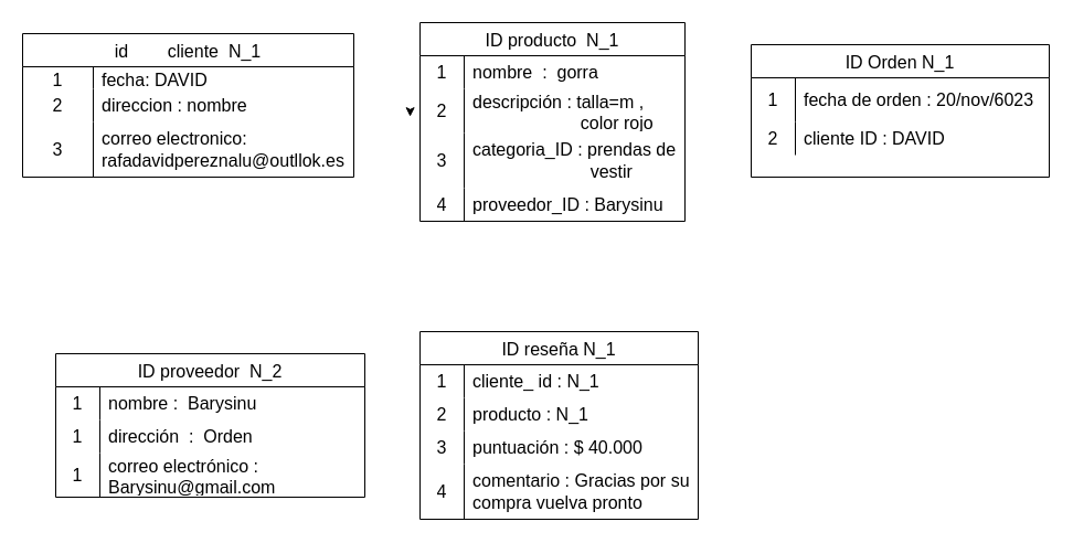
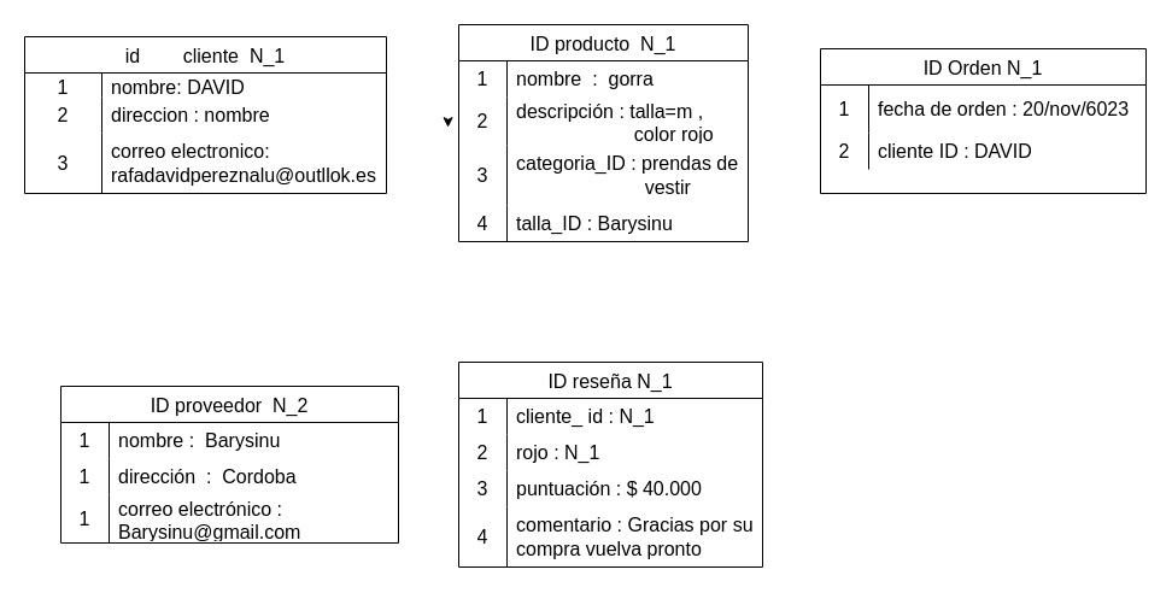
  <mxCell id="0" />
  <mxCell id="1" parent="0" />
  <mxCell id="2" style="edgeStyle=orthogonalEdgeStyle;rounded=0;orthogonalLoop=1;jettySize=auto;html=1;exitX=0;exitY=0;exitDx=0;exitDy=0;entryX=0.006;entryY=0.058;entryDx=0;entryDy=0;entryPerimeter=0;" edge="1" parent="1"><mxGeometry relative="1" as="geometry"><mxPoint x="370" y="100" as="sourcePoint" /><mxPoint x="371.08" y="105.22" as="targetPoint" /></mxGeometry></mxCell>
  <mxCell id="3" value="ID producto  N_1" style="shape=table;startSize=30;container=1;collapsible=0;childLayout=tableLayout;fixedRows=1;rowLines=0;fontStyle=0;strokeColor=default;fontSize=16;" vertex="1" parent="1"><mxGeometry x="380" y="20" width="240" height="180" as="geometry" /></mxCell>
  <mxCell id="4" value="" style="shape=tableRow;horizontal=0;startSize=0;swimlaneHead=0;swimlaneBody=0;top=0;left=0;bottom=0;right=0;collapsible=0;dropTarget=0;fillColor=none;points=[[0,0.5],[1,0.5]];portConstraint=eastwest;strokeColor=inherit;fontSize=16;" vertex="1" parent="3"><mxGeometry y="30" width="240" height="30" as="geometry" /></mxCell>
  <mxCell id="5" value="1" style="shape=partialRectangle;html=1;whiteSpace=wrap;connectable=0;fillColor=none;top=0;left=0;bottom=0;right=0;overflow=hidden;strokeColor=inherit;fontSize=16;" vertex="1" parent="4"><mxGeometry width="40" height="30" as="geometry"><mxRectangle width="40" height="30" as="alternateBounds" /></mxGeometry></mxCell>
  <mxCell id="6" value="nombre&amp;nbsp; :&amp;nbsp; gorra" style="shape=partialRectangle;html=1;whiteSpace=wrap;connectable=0;fillColor=none;top=0;left=0;bottom=0;right=0;align=left;spacingLeft=6;overflow=hidden;strokeColor=inherit;fontSize=16;" vertex="1" parent="4"><mxGeometry x="40" width="200" height="30" as="geometry"><mxRectangle width="200" height="30" as="alternateBounds" /></mxGeometry></mxCell>
  <mxCell id="7" value="" style="shape=tableRow;horizontal=0;startSize=0;swimlaneHead=0;swimlaneBody=0;top=0;left=0;bottom=0;right=0;collapsible=0;dropTarget=0;fillColor=none;points=[[0,0.5],[1,0.5]];portConstraint=eastwest;strokeColor=inherit;fontSize=16;" vertex="1" parent="3"><mxGeometry y="60" width="240" height="40" as="geometry" /></mxCell>
  <mxCell id="8" value="2" style="shape=partialRectangle;html=1;whiteSpace=wrap;connectable=0;fillColor=none;top=0;left=0;bottom=0;right=0;overflow=hidden;strokeColor=inherit;fontSize=16;" vertex="1" parent="7"><mxGeometry width="40" height="40" as="geometry"><mxRectangle width="40" height="40" as="alternateBounds" /></mxGeometry></mxCell>
  <mxCell id="9" value="descripción : talla=m ,&amp;nbsp; &amp;nbsp; &amp;nbsp; &amp;nbsp; &amp;nbsp; &amp;nbsp; &amp;nbsp; &amp;nbsp; &amp;nbsp; &amp;nbsp; &amp;nbsp; &amp;nbsp; &amp;nbsp; &amp;nbsp; &amp;nbsp; color rojo&amp;nbsp;&amp;nbsp;" style="shape=partialRectangle;html=1;whiteSpace=wrap;connectable=0;fillColor=none;top=0;left=0;bottom=0;right=0;align=left;spacingLeft=6;overflow=hidden;strokeColor=inherit;fontSize=16;" vertex="1" parent="7"><mxGeometry x="40" width="200" height="40" as="geometry"><mxRectangle width="200" height="40" as="alternateBounds" /></mxGeometry></mxCell>
  <mxCell id="10" value="" style="shape=tableRow;horizontal=0;startSize=0;swimlaneHead=0;swimlaneBody=0;top=0;left=0;bottom=0;right=0;collapsible=0;dropTarget=0;fillColor=none;points=[[0,0.5],[1,0.5]];portConstraint=eastwest;strokeColor=inherit;fontSize=16;" vertex="1" parent="3"><mxGeometry y="100" width="240" height="50" as="geometry" /></mxCell>
  <mxCell id="11" value="3" style="shape=partialRectangle;html=1;whiteSpace=wrap;connectable=0;fillColor=none;top=0;left=0;bottom=0;right=0;overflow=hidden;strokeColor=inherit;fontSize=16;" vertex="1" parent="10"><mxGeometry width="40" height="50" as="geometry"><mxRectangle width="40" height="50" as="alternateBounds" /></mxGeometry></mxCell>
  <mxCell id="12" value="categoria_ID : prendas de&amp;nbsp; &amp;nbsp; &amp;nbsp; &amp;nbsp; &amp;nbsp; &amp;nbsp; &amp;nbsp; &amp;nbsp; &amp;nbsp; &amp;nbsp; &amp;nbsp; &amp;nbsp; &amp;nbsp; vestir&amp;nbsp;&amp;nbsp;" style="shape=partialRectangle;html=1;whiteSpace=wrap;connectable=0;fillColor=none;top=0;left=0;bottom=0;right=0;align=left;spacingLeft=6;overflow=hidden;strokeColor=inherit;fontSize=16;" vertex="1" parent="10"><mxGeometry x="40" width="200" height="50" as="geometry"><mxRectangle width="200" height="50" as="alternateBounds" /></mxGeometry></mxCell>
  <mxCell id="13" value="" style="shape=tableRow;horizontal=0;startSize=0;swimlaneHead=0;swimlaneBody=0;top=0;left=0;bottom=0;right=0;collapsible=0;dropTarget=0;fillColor=none;points=[[0,0.5],[1,0.5]];portConstraint=eastwest;strokeColor=inherit;fontSize=16;" vertex="1" parent="3"><mxGeometry y="150" width="240" height="30" as="geometry" /></mxCell>
  <mxCell id="14" value="4" style="shape=partialRectangle;html=1;whiteSpace=wrap;connectable=0;fillColor=none;top=0;left=0;bottom=0;right=0;overflow=hidden;strokeColor=inherit;fontSize=16;" vertex="1" parent="13"><mxGeometry width="40" height="30" as="geometry"><mxRectangle width="40" height="30" as="alternateBounds" /></mxGeometry></mxCell>
- <mxCell id="15" value="proveedor_ID : Barysinu" style="shape=partialRectangle;html=1;whiteSpace=wrap;connectable=0;fillColor=none;top=0;left=0;bottom=0;right=0;align=left;spacingLeft=6;overflow=hidden;strokeColor=inherit;fontSize=16;" vertex="1" parent="13"><mxGeometry x="40" width="200" height="30" as="geometry"><mxRectangle width="200" height="30" as="alternateBounds" /></mxGeometry></mxCell>
+ <mxCell id="15" value="talla_ID : Barysinu" style="shape=partialRectangle;html=1;whiteSpace=wrap;connectable=0;fillColor=none;top=0;left=0;bottom=0;right=0;align=left;spacingLeft=6;overflow=hidden;strokeColor=inherit;fontSize=16;" vertex="1" parent="13"><mxGeometry x="40" width="200" height="30" as="geometry"><mxRectangle width="200" height="30" as="alternateBounds" /></mxGeometry></mxCell>
  <mxCell id="16" value="ID Orden N_1" style="shape=table;startSize=30;container=1;collapsible=0;childLayout=tableLayout;fixedRows=1;rowLines=0;fontStyle=0;strokeColor=default;fontSize=16;" vertex="1" parent="1"><mxGeometry x="680" width="270" height="120" as="geometry" y="40" /></mxCell>
  <mxCell id="17" value="" style="shape=tableRow;horizontal=0;startSize=0;swimlaneHead=0;swimlaneBody=0;top=0;left=0;bottom=0;right=0;collapsible=0;dropTarget=0;fillColor=none;points=[[0,0.5],[1,0.5]];portConstraint=eastwest;strokeColor=inherit;fontSize=16;" vertex="1" parent="16"><mxGeometry y="30" width="270" height="40" as="geometry" /></mxCell>
  <mxCell id="18" value="1" style="shape=partialRectangle;html=1;whiteSpace=wrap;connectable=0;fillColor=none;top=0;left=0;bottom=0;right=0;overflow=hidden;pointerEvents=1;strokeColor=inherit;fontSize=16;" vertex="1" parent="17"><mxGeometry width="40" height="40" as="geometry"><mxRectangle width="40" height="40" as="alternateBounds" /></mxGeometry></mxCell>
  <mxCell id="19" value="fecha de orden : 20/nov/6023" style="shape=partialRectangle;html=1;whiteSpace=wrap;connectable=0;fillColor=none;top=0;left=0;bottom=0;right=0;align=left;spacingLeft=6;overflow=hidden;strokeColor=inherit;fontSize=16;" vertex="1" parent="17"><mxGeometry x="40" width="230" height="40" as="geometry"><mxRectangle width="230" height="40" as="alternateBounds" /></mxGeometry></mxCell>
  <mxCell id="20" value="" style="shape=tableRow;horizontal=0;startSize=0;swimlaneHead=0;swimlaneBody=0;top=0;left=0;bottom=0;right=0;collapsible=0;dropTarget=0;fillColor=none;points=[[0,0.5],[1,0.5]];portConstraint=eastwest;strokeColor=inherit;fontSize=16;" vertex="1" parent="16"><mxGeometry y="70" width="270" height="30" as="geometry" /></mxCell>
  <mxCell id="21" value="2" style="shape=partialRectangle;html=1;whiteSpace=wrap;connectable=0;fillColor=none;top=0;left=0;bottom=0;right=0;overflow=hidden;strokeColor=inherit;fontSize=16;" vertex="1" parent="20"><mxGeometry width="40" height="30" as="geometry"><mxRectangle width="40" height="30" as="alternateBounds" /></mxGeometry></mxCell>
  <mxCell id="22" value="cliente ID : DAVID&amp;nbsp;" style="shape=partialRectangle;html=1;whiteSpace=wrap;connectable=0;fillColor=none;top=0;left=0;bottom=0;right=0;align=left;spacingLeft=6;overflow=hidden;strokeColor=inherit;fontSize=16;" vertex="1" parent="20"><mxGeometry x="40" width="230" height="30" as="geometry"><mxRectangle width="230" height="30" as="alternateBounds" /></mxGeometry></mxCell>
  <mxCell id="23" value="ID proveedor  N_2" style="shape=table;startSize=30;container=1;collapsible=0;childLayout=tableLayout;fixedRows=1;rowLines=0;fontStyle=0;strokeColor=default;fontSize=16;" vertex="1" parent="1"><mxGeometry x="50" y="320" width="280" height="130" as="geometry" /></mxCell>
  <mxCell id="24" value="" style="shape=tableRow;horizontal=0;startSize=0;swimlaneHead=0;swimlaneBody=0;top=0;left=0;bottom=0;right=0;collapsible=0;dropTarget=0;fillColor=none;points=[[0,0.5],[1,0.5]];portConstraint=eastwest;strokeColor=inherit;fontSize=16;" vertex="1" parent="23"><mxGeometry y="30" width="280" height="30" as="geometry" /></mxCell>
  <mxCell id="25" value="1" style="shape=partialRectangle;html=1;whiteSpace=wrap;connectable=0;fillColor=none;top=0;left=0;bottom=0;right=0;overflow=hidden;strokeColor=inherit;fontSize=16;" vertex="1" parent="24"><mxGeometry width="40" height="30" as="geometry"><mxRectangle width="40" height="30" as="alternateBounds" /></mxGeometry></mxCell>
  <mxCell id="26" value="nombre :&amp;nbsp; Barysinu" style="shape=partialRectangle;html=1;whiteSpace=wrap;connectable=0;fillColor=none;top=0;left=0;bottom=0;right=0;align=left;spacingLeft=6;overflow=hidden;strokeColor=inherit;fontSize=16;" vertex="1" parent="24"><mxGeometry x="40" width="240" height="30" as="geometry"><mxRectangle width="240" height="30" as="alternateBounds" /></mxGeometry></mxCell>
  <mxCell id="27" value="" style="shape=tableRow;horizontal=0;startSize=0;swimlaneHead=0;swimlaneBody=0;top=0;left=0;bottom=0;right=0;collapsible=0;dropTarget=0;fillColor=none;points=[[0,0.5],[1,0.5]];portConstraint=eastwest;strokeColor=inherit;fontSize=16;" vertex="1" parent="23"><mxGeometry y="60" width="280" height="30" as="geometry" /></mxCell>
  <mxCell id="28" value="1" style="shape=partialRectangle;html=1;whiteSpace=wrap;connectable=0;fillColor=none;top=0;left=0;bottom=0;right=0;overflow=hidden;strokeColor=inherit;fontSize=16;" vertex="1" parent="27"><mxGeometry width="40" height="30" as="geometry"><mxRectangle width="40" height="30" as="alternateBounds" /></mxGeometry></mxCell>
- <mxCell id="29" value="dirección&amp;nbsp; :&amp;nbsp; Orden&amp;nbsp;" style="shape=partialRectangle;html=1;whiteSpace=wrap;connectable=0;fillColor=none;top=0;left=0;bottom=0;right=0;align=left;spacingLeft=6;overflow=hidden;strokeColor=inherit;fontSize=16;" vertex="1" parent="27"><mxGeometry x="40" width="240" height="30" as="geometry"><mxRectangle width="240" height="30" as="alternateBounds" /></mxGeometry></mxCell>
+ <mxCell id="29" value="dirección&amp;nbsp; :&amp;nbsp; Cordoba&amp;nbsp;" style="shape=partialRectangle;html=1;whiteSpace=wrap;connectable=0;fillColor=none;top=0;left=0;bottom=0;right=0;align=left;spacingLeft=6;overflow=hidden;strokeColor=inherit;fontSize=16;" vertex="1" parent="27"><mxGeometry x="40" width="240" height="30" as="geometry"><mxRectangle width="240" height="30" as="alternateBounds" /></mxGeometry></mxCell>
  <mxCell id="30" value="" style="shape=tableRow;horizontal=0;startSize=0;swimlaneHead=0;swimlaneBody=0;top=0;left=0;bottom=0;right=0;collapsible=0;dropTarget=0;fillColor=none;points=[[0,0.5],[1,0.5]];portConstraint=eastwest;strokeColor=inherit;fontSize=16;" vertex="1" parent="23"><mxGeometry y="90" width="280" height="40" as="geometry" /></mxCell>
  <mxCell id="31" value="1" style="shape=partialRectangle;html=1;whiteSpace=wrap;connectable=0;fillColor=none;top=0;left=0;bottom=0;right=0;overflow=hidden;strokeColor=inherit;fontSize=16;" vertex="1" parent="30"><mxGeometry width="40" height="40" as="geometry"><mxRectangle width="40" height="40" as="alternateBounds" /></mxGeometry></mxCell>
  <mxCell id="32" value="correo electrónico : Barysinu@gmail.com" style="shape=partialRectangle;html=1;whiteSpace=wrap;connectable=0;fillColor=none;top=0;left=0;bottom=0;right=0;align=left;spacingLeft=6;overflow=hidden;strokeColor=inherit;fontSize=16;" vertex="1" parent="30"><mxGeometry x="40" width="240" height="40" as="geometry"><mxRectangle width="240" height="40" as="alternateBounds" /></mxGeometry></mxCell>
  <mxCell id="33" value="ID reseña N_1" style="shape=table;startSize=30;container=1;collapsible=0;childLayout=tableLayout;fixedRows=1;rowLines=0;fontStyle=0;strokeColor=default;fontSize=16;" vertex="1" parent="1"><mxGeometry x="380" y="300" width="252" height="170" as="geometry" /></mxCell>
  <mxCell id="34" value="" style="shape=tableRow;horizontal=0;startSize=0;swimlaneHead=0;swimlaneBody=0;top=0;left=0;bottom=0;right=0;collapsible=0;dropTarget=0;fillColor=none;points=[[0,0.5],[1,0.5]];portConstraint=eastwest;strokeColor=inherit;fontSize=16;" vertex="1" parent="33"><mxGeometry y="30" width="252" height="30" as="geometry" /></mxCell>
  <mxCell id="35" value="1" style="shape=partialRectangle;html=1;whiteSpace=wrap;connectable=0;fillColor=none;top=0;left=0;bottom=0;right=0;overflow=hidden;pointerEvents=1;strokeColor=inherit;fontSize=16;" vertex="1" parent="34"><mxGeometry width="40" height="30" as="geometry"><mxRectangle width="40" height="30" as="alternateBounds" /></mxGeometry></mxCell>
  <mxCell id="36" value="cliente_ id : N_1" style="shape=partialRectangle;html=1;whiteSpace=wrap;connectable=0;fillColor=none;top=0;left=0;bottom=0;right=0;align=left;spacingLeft=6;overflow=hidden;strokeColor=inherit;fontSize=16;" vertex="1" parent="34"><mxGeometry x="40" width="212" height="30" as="geometry"><mxRectangle width="212" height="30" as="alternateBounds" /></mxGeometry></mxCell>
  <mxCell id="37" value="" style="shape=tableRow;horizontal=0;startSize=0;swimlaneHead=0;swimlaneBody=0;top=0;left=0;bottom=0;right=0;collapsible=0;dropTarget=0;fillColor=none;points=[[0,0.5],[1,0.5]];portConstraint=eastwest;strokeColor=inherit;fontSize=16;" vertex="1" parent="33"><mxGeometry y="60" width="252" height="30" as="geometry" /></mxCell>
  <mxCell id="38" value="2" style="shape=partialRectangle;html=1;whiteSpace=wrap;connectable=0;fillColor=none;top=0;left=0;bottom=0;right=0;overflow=hidden;strokeColor=inherit;fontSize=16;" vertex="1" parent="37"><mxGeometry width="40" height="30" as="geometry"><mxRectangle width="40" height="30" as="alternateBounds" /></mxGeometry></mxCell>
- <mxCell id="39" value="producto : N_1&amp;nbsp;" style="shape=partialRectangle;html=1;whiteSpace=wrap;connectable=0;fillColor=none;top=0;left=0;bottom=0;right=0;align=left;spacingLeft=6;overflow=hidden;strokeColor=inherit;fontSize=16;" vertex="1" parent="37"><mxGeometry x="40" width="212" height="30" as="geometry"><mxRectangle width="212" height="30" as="alternateBounds" /></mxGeometry></mxCell>
+ <mxCell id="39" value="rojo : N_1&amp;nbsp;" style="shape=partialRectangle;html=1;whiteSpace=wrap;connectable=0;fillColor=none;top=0;left=0;bottom=0;right=0;align=left;spacingLeft=6;overflow=hidden;strokeColor=inherit;fontSize=16;" vertex="1" parent="37"><mxGeometry x="40" width="212" height="30" as="geometry"><mxRectangle width="212" height="30" as="alternateBounds" /></mxGeometry></mxCell>
  <mxCell id="40" value="" style="shape=tableRow;horizontal=0;startSize=0;swimlaneHead=0;swimlaneBody=0;top=0;left=0;bottom=0;right=0;collapsible=0;dropTarget=0;fillColor=none;points=[[0,0.5],[1,0.5]];portConstraint=eastwest;strokeColor=inherit;fontSize=16;" vertex="1" parent="33"><mxGeometry y="90" width="252" height="30" as="geometry" /></mxCell>
  <mxCell id="41" value="3" style="shape=partialRectangle;html=1;whiteSpace=wrap;connectable=0;fillColor=none;top=0;left=0;bottom=0;right=0;overflow=hidden;strokeColor=inherit;fontSize=16;" vertex="1" parent="40"><mxGeometry width="40" height="30" as="geometry"><mxRectangle width="40" height="30" as="alternateBounds" /></mxGeometry></mxCell>
  <mxCell id="42" value="puntuación : $ 40.000" style="shape=partialRectangle;html=1;whiteSpace=wrap;connectable=0;fillColor=none;top=0;left=0;bottom=0;right=0;align=left;spacingLeft=6;overflow=hidden;strokeColor=inherit;fontSize=16;" vertex="1" parent="40"><mxGeometry x="40" width="212" height="30" as="geometry"><mxRectangle width="212" height="30" as="alternateBounds" /></mxGeometry></mxCell>
  <mxCell id="43" value="" style="shape=tableRow;horizontal=0;startSize=0;swimlaneHead=0;swimlaneBody=0;top=0;left=0;bottom=0;right=0;collapsible=0;dropTarget=0;fillColor=none;points=[[0,0.5],[1,0.5]];portConstraint=eastwest;strokeColor=inherit;fontSize=16;" vertex="1" parent="33"><mxGeometry y="120" width="252" height="50" as="geometry" /></mxCell>
  <mxCell id="44" value="4" style="shape=partialRectangle;html=1;whiteSpace=wrap;connectable=0;fillColor=none;top=0;left=0;bottom=0;right=0;overflow=hidden;strokeColor=inherit;fontSize=16;" vertex="1" parent="43"><mxGeometry width="40" height="50" as="geometry"><mxRectangle width="40" height="50" as="alternateBounds" /></mxGeometry></mxCell>
  <mxCell id="45" value="comentario : Gracias por su compra vuelva pronto&amp;nbsp;" style="shape=partialRectangle;html=1;whiteSpace=wrap;connectable=0;fillColor=none;top=0;left=0;bottom=0;right=0;align=left;spacingLeft=6;overflow=hidden;strokeColor=inherit;fontSize=16;" vertex="1" parent="43"><mxGeometry x="40" width="212" height="50" as="geometry"><mxRectangle width="212" height="50" as="alternateBounds" /></mxGeometry></mxCell>
  <mxCell id="46" value="id        cliente  N_1" style="shape=table;startSize=30;container=1;collapsible=0;childLayout=tableLayout;fixedRows=1;rowLines=0;fontStyle=0;strokeColor=default;fontSize=16;" vertex="1" parent="1"><mxGeometry x="20" y="30" width="300" height="130" as="geometry" /></mxCell>
  <mxCell id="47" value="" style="shape=tableRow;horizontal=0;startSize=0;swimlaneHead=0;swimlaneBody=0;top=0;left=0;bottom=0;right=0;collapsible=0;dropTarget=0;fillColor=none;points=[[0,0.5],[1,0.5]];portConstraint=eastwest;strokeColor=inherit;fontSize=16;" vertex="1" parent="46"><mxGeometry y="30" width="300" height="20" as="geometry" /></mxCell>
  <mxCell id="48" value="1" style="shape=partialRectangle;html=1;whiteSpace=wrap;connectable=0;fillColor=none;top=0;left=0;bottom=0;right=0;overflow=hidden;strokeColor=inherit;fontSize=16;" vertex="1" parent="47"><mxGeometry width="64" height="20" as="geometry"><mxRectangle width="64" height="20" as="alternateBounds" /></mxGeometry></mxCell>
- <mxCell id="49" value="fecha: DAVID&amp;nbsp;&amp;nbsp;" style="shape=partialRectangle;html=1;whiteSpace=wrap;connectable=0;fillColor=none;top=0;left=0;bottom=0;right=0;align=left;spacingLeft=6;overflow=hidden;strokeColor=inherit;fontSize=16;" vertex="1" parent="47"><mxGeometry x="64" width="236" height="20" as="geometry"><mxRectangle width="236" height="20" as="alternateBounds" /></mxGeometry></mxCell>
+ <mxCell id="49" value="nombre: DAVID&amp;nbsp;&amp;nbsp;" style="shape=partialRectangle;html=1;whiteSpace=wrap;connectable=0;fillColor=none;top=0;left=0;bottom=0;right=0;align=left;spacingLeft=6;overflow=hidden;strokeColor=inherit;fontSize=16;" vertex="1" parent="47"><mxGeometry x="64" width="236" height="20" as="geometry"><mxRectangle width="236" height="20" as="alternateBounds" /></mxGeometry></mxCell>
  <mxCell id="50" value="" style="shape=tableRow;horizontal=0;startSize=0;swimlaneHead=0;swimlaneBody=0;top=0;left=0;bottom=0;right=0;collapsible=0;dropTarget=0;fillColor=none;points=[[0,0.5],[1,0.5]];portConstraint=eastwest;strokeColor=inherit;fontSize=16;" vertex="1" parent="46"><mxGeometry y="50" width="300" height="30" as="geometry" /></mxCell>
  <mxCell id="51" value="2" style="shape=partialRectangle;html=1;whiteSpace=wrap;connectable=0;fillColor=none;top=0;left=0;bottom=0;right=0;overflow=hidden;strokeColor=inherit;fontSize=16;" vertex="1" parent="50"><mxGeometry width="64" height="30" as="geometry"><mxRectangle width="64" height="30" as="alternateBounds" /></mxGeometry></mxCell>
  <mxCell id="52" value="direccion : nombre&amp;nbsp;" style="shape=partialRectangle;html=1;whiteSpace=wrap;connectable=0;fillColor=none;top=0;left=0;bottom=0;right=0;align=left;spacingLeft=6;overflow=hidden;strokeColor=inherit;fontSize=16;" vertex="1" parent="50"><mxGeometry x="64" width="236" height="30" as="geometry"><mxRectangle width="236" height="30" as="alternateBounds" /></mxGeometry></mxCell>
  <mxCell id="53" value="" style="shape=tableRow;horizontal=0;startSize=0;swimlaneHead=0;swimlaneBody=0;top=0;left=0;bottom=0;right=0;collapsible=0;dropTarget=0;fillColor=none;points=[[0,0.5],[1,0.5]];portConstraint=eastwest;strokeColor=inherit;fontSize=16;" vertex="1" parent="46"><mxGeometry y="80" width="300" height="50" as="geometry" /></mxCell>
  <mxCell id="54" value="3" style="shape=partialRectangle;html=1;whiteSpace=wrap;connectable=0;fillColor=none;top=0;left=0;bottom=0;right=0;overflow=hidden;strokeColor=inherit;fontSize=16;" vertex="1" parent="53"><mxGeometry width="64" height="50" as="geometry"><mxRectangle width="64" height="50" as="alternateBounds" /></mxGeometry></mxCell>
  <mxCell id="55" value="correo electronico: rafadavidpereznalu@outllok.es&amp;nbsp;" style="shape=partialRectangle;html=1;whiteSpace=wrap;connectable=0;fillColor=none;top=0;left=0;bottom=0;right=0;align=left;spacingLeft=6;overflow=hidden;strokeColor=inherit;fontSize=16;" vertex="1" parent="53"><mxGeometry x="64" width="236" height="50" as="geometry"><mxRectangle width="236" height="50" as="alternateBounds" /></mxGeometry></mxCell>
